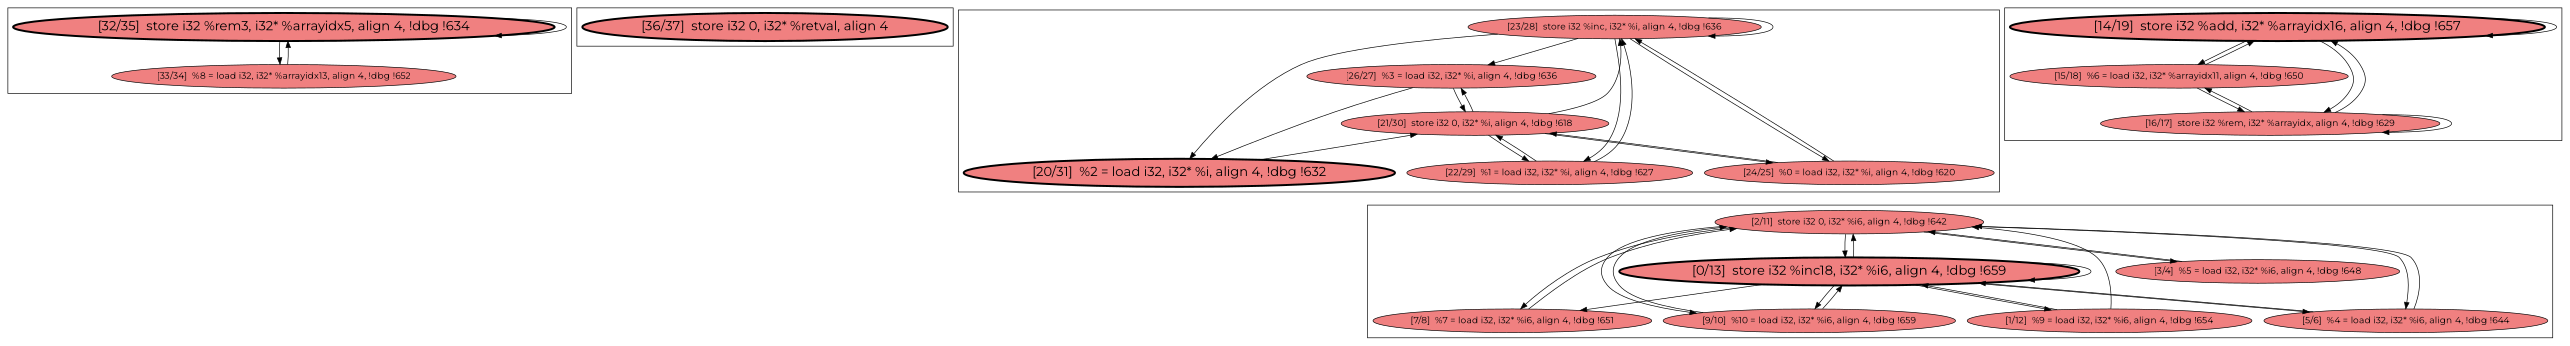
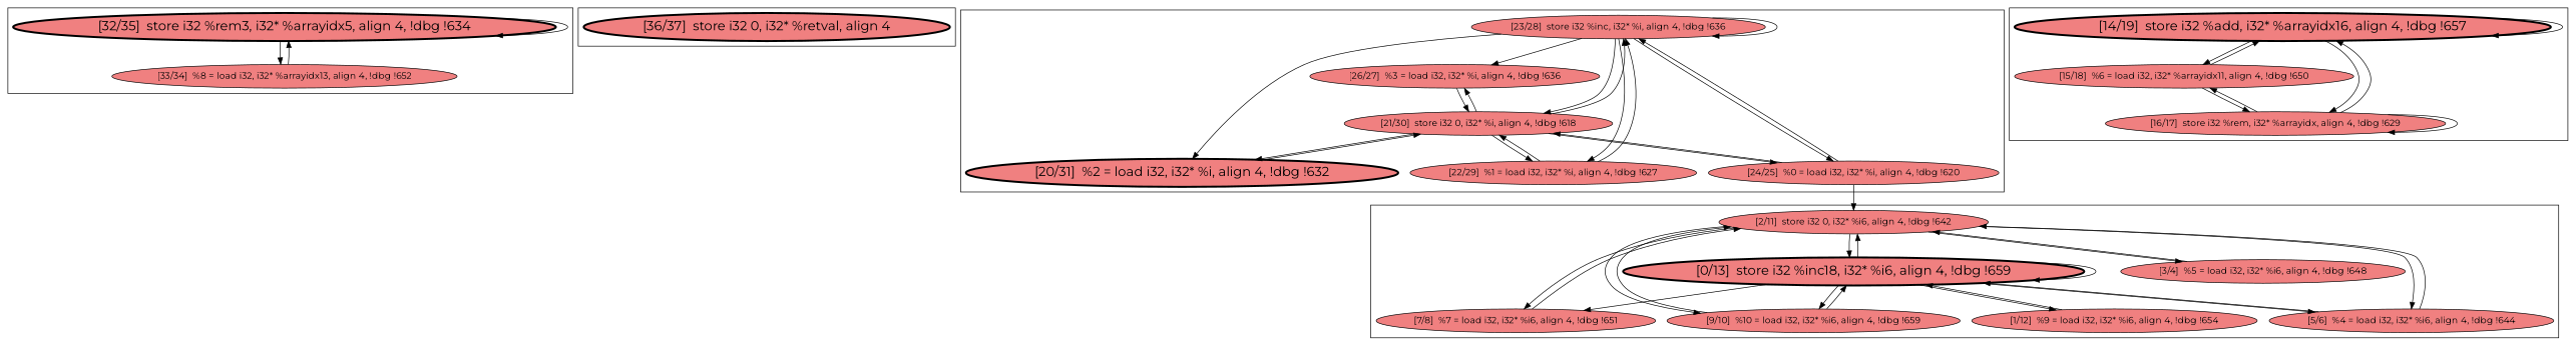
  digraph {
    fontname=Montserrat
    node [fillcolor=lightcoral fontname=Montserrat shape=ellipse style=filled]
    edge [fontname=Montserrat]
    n1 [fontsize=20 label="[32/35]  store i32 %rem3, i32* %arrayidx5, align 4, !dbg !634" penwidth=3.0]
    n2 [label="[33/34]  %8 = load i32, i32* %arrayidx13, align 4, !dbg !652"]
    n3 [fontsize=20 label="[36/37]  store i32 0, i32* %retval, align 4" penwidth=3.0]
    n4 [label="[23/28]  store i32 %inc, i32* %i, align 4, !dbg !636"]
    n5 [label="[26/27]  %3 = load i32, i32* %i, align 4, !dbg !636"]
    n6 [label="[21/30]  store i32 0, i32* %i, align 4, !dbg !618"]
    n7 [label="[22/29]  %1 = load i32, i32* %i, align 4, !dbg !627"]
    n8 [label="[24/25]  %0 = load i32, i32* %i, align 4, !dbg !620"]
    n9 [fontsize=20 label="[20/31]  %2 = load i32, i32* %i, align 4, !dbg !632" penwidth=3.0]
    n10 [label="[2/11]  store i32 0, i32* %i6, align 4, !dbg !642"]
    n11 [fontsize=20 label="[0/13]  store i32 %inc18, i32* %i6, align 4, !dbg !659" penwidth=3.0]
    n12 [label="[1/12]  %9 = load i32, i32* %i6, align 4, !dbg !654"]
    n13 [label="[7/8]  %7 = load i32, i32* %i6, align 4, !dbg !651"]
    n14 [label="[9/10]  %10 = load i32, i32* %i6, align 4, !dbg !659"]
    n15 [label="[5/6]  %4 = load i32, i32* %i6, align 4, !dbg !644"]
    n16 [label="[3/4]  %5 = load i32, i32* %i6, align 4, !dbg !648"]
    n17 [fontsize=20 label="[14/19]  store i32 %add, i32* %arrayidx16, align 4, !dbg !657" penwidth=3.0]
    n18 [label="[15/18]  %6 = load i32, i32* %arrayidx11, align 4, !dbg !650"]
    n19 [label="[16/17]  store i32 %rem, i32* %arrayidx, align 4, !dbg !629"]
    subgraph cluster_1 {
      n1
      n2
    }
    subgraph cluster_2 {
      n3
    }
    subgraph cluster_3 {
      n4
      n5
      n6
      n7
      n8
      n9
    }
    subgraph cluster_4 {
      n10
      n11
      n12
      n13
      n14
      n15
      n16
    }
    subgraph cluster_5 {
      n17
      n18
      n19
    }
    n1 -> n1
    n1 -> n2
    n2 -> n1
    n4 -> n4
    n4 -> n5
+   n4 -> n6
    n4 -> n7
    n4 -> n8
    n4 -> n9
    n5 -> n6
    n6 -> n4
    n6 -> n5
    n6 -> n7
    n6 -> n8
-   n5 -> n9
+   n6 -> n9
    n7 -> n4
    n7 -> n6
    n8 -> n4
    n8 -> n6
    n9 -> n6
    n10 -> n11
    n10 -> n13
    n10 -> n14
    n10 -> n15
    n10 -> n16
    n11 -> n10
    n11 -> n11
    n11 -> n12
    n11 -> n13
    n11 -> n14
    n11 -> n15
-   n12 -> n10
+   n8 -> n10
    n12 -> n11
    n13 -> n10
    n14 -> n10
    n14 -> n11
    n15 -> n10
    n15 -> n11
    n16 -> n10
    n17 -> n17
    n17 -> n18
    n17 -> n19
    n18 -> n17
    n18 -> n19
    n19 -> n17
    n19 -> n18
    n19 -> n19
  }
